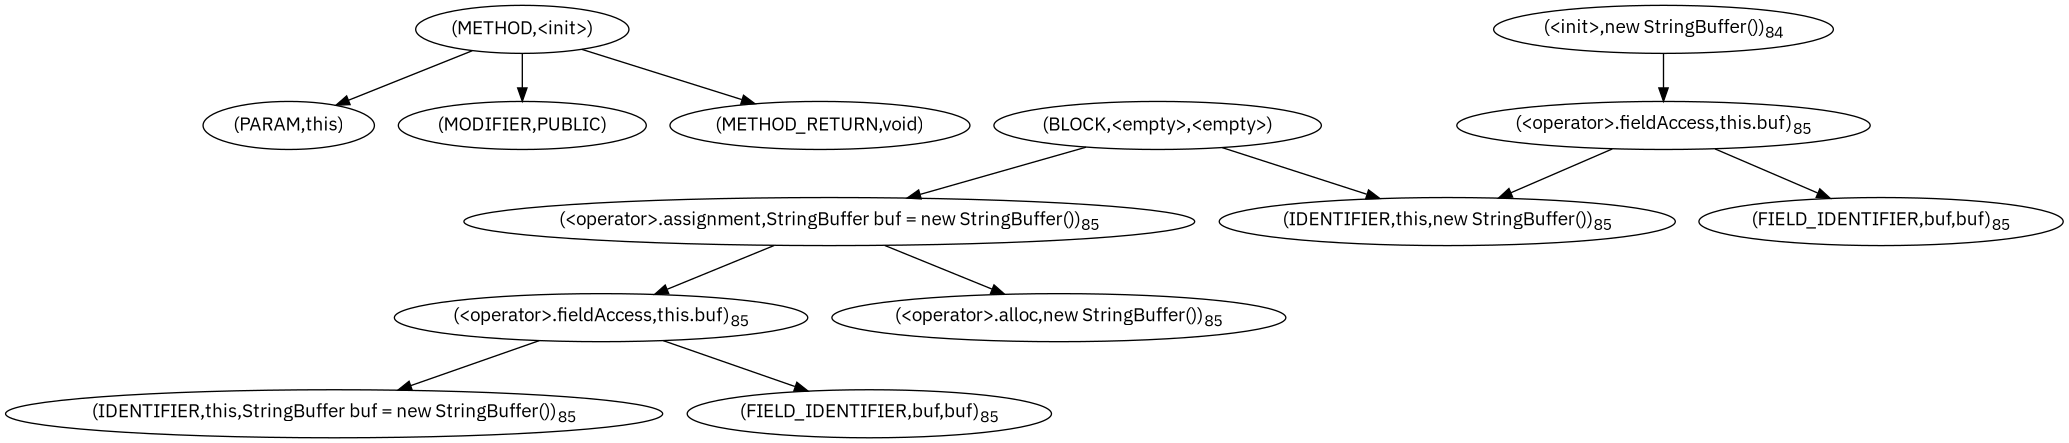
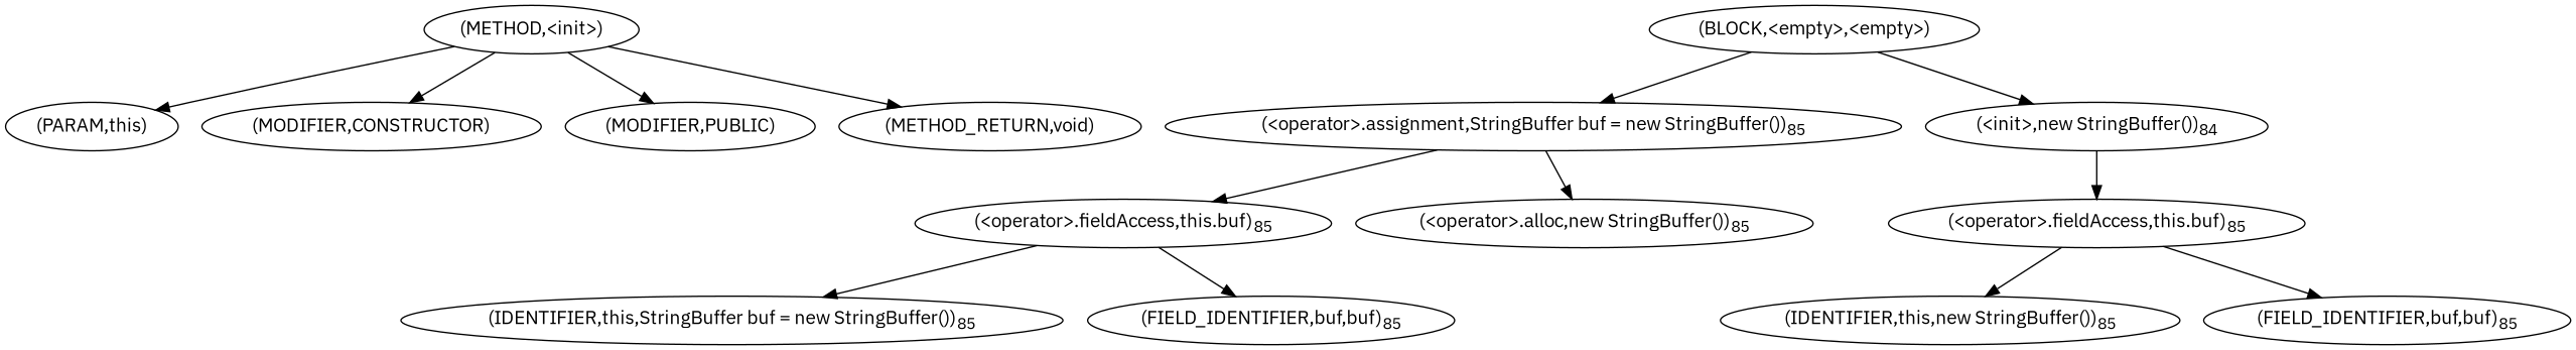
  digraph {
    fontname="IBM Plex Sans"
    node [fontname="IBM Plex Sans"]
    edge [fontname="IBM Plex Sans"]
    n1 [label=<(METHOD,&lt;init&gt;)>]
    n2 [label=<(PARAM,this)>]
+   n3 [label=<(MODIFIER,CONSTRUCTOR)>]
    n4 [label=<(MODIFIER,PUBLIC)>]
    n5 [label=<(METHOD_RETURN,void)>]
    n6 [label=<(BLOCK,&lt;empty&gt;,&lt;empty&gt;)>]
    n7 [label=<(&lt;operator&gt;.assignment,StringBuffer buf = new StringBuffer())<SUB>85</SUB>>]
    n8 [label=<(&lt;init&gt;,new StringBuffer())<SUB>84</SUB>>]
    n9 [label=<(&lt;operator&gt;.fieldAccess,this.buf)<SUB>85</SUB>>]
    n10 [label=<(&lt;operator&gt;.alloc,new StringBuffer())<SUB>85</SUB>>]
    n11 [label=<(&lt;operator&gt;.fieldAccess,this.buf)<SUB>85</SUB>>]
    n12 [label=<(IDENTIFIER,this,StringBuffer buf = new StringBuffer())<SUB>85</SUB>>]
    n13 [label=<(FIELD_IDENTIFIER,buf,buf)<SUB>85</SUB>>]
    n14 [label=<(IDENTIFIER,this,new StringBuffer())<SUB>85</SUB>>]
    n15 [label=<(FIELD_IDENTIFIER,buf,buf)<SUB>85</SUB>>]
    n1 -> n2
+   n1 -> n3
    n1 -> n4
    n1 -> n5
    n6 -> n7
-   n6 -> n14
+   n6 -> n8
    n7 -> n9
    n7 -> n10
    n8 -> n11
    n9 -> n12
    n9 -> n13
    n11 -> n14
    n11 -> n15
  }
